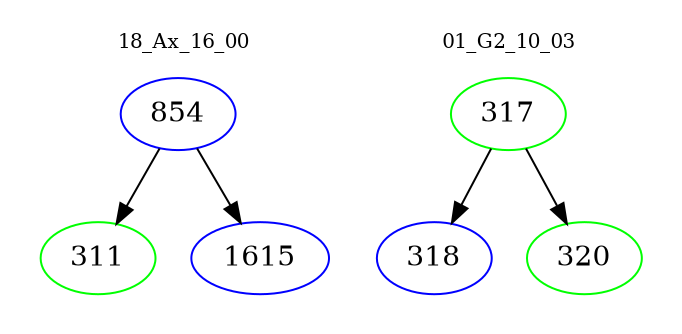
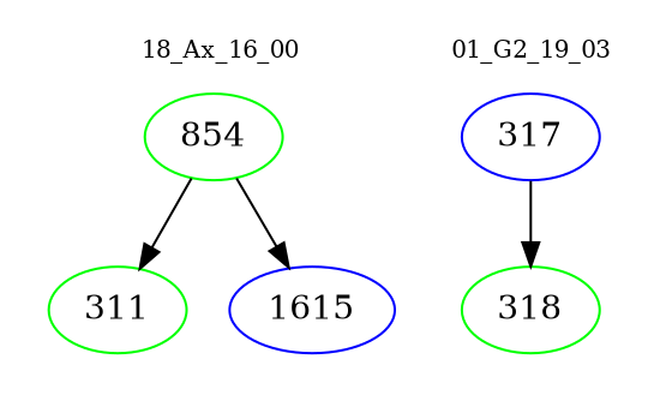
  digraph {
    node [color=green]
    edge [color=black]
-   n1 [color=blue label=854]
+   n1 [label=854]
    n2 [label=311]
    n3 [color=blue label=1615]
-   n4 [label=317]
-   n5 [color=blue label=318]
-   n6 [label=320]
+   n4 [color=blue label=317]
+   n5 [label=318]
    subgraph cluster_1 {
      color=white
      fontsize=10
      label="18_Ax_16_00"
      n1
      n2
      n3
    }
    subgraph cluster_2 {
      color=white
      fontsize=10
-     label="01_G2_10_03"
+     label="01_G2_19_03"
      n4
      n5
-     n6
    }
    n1 -> n2
    n1 -> n3
    n4 -> n5
-   n4 -> n6
  }
